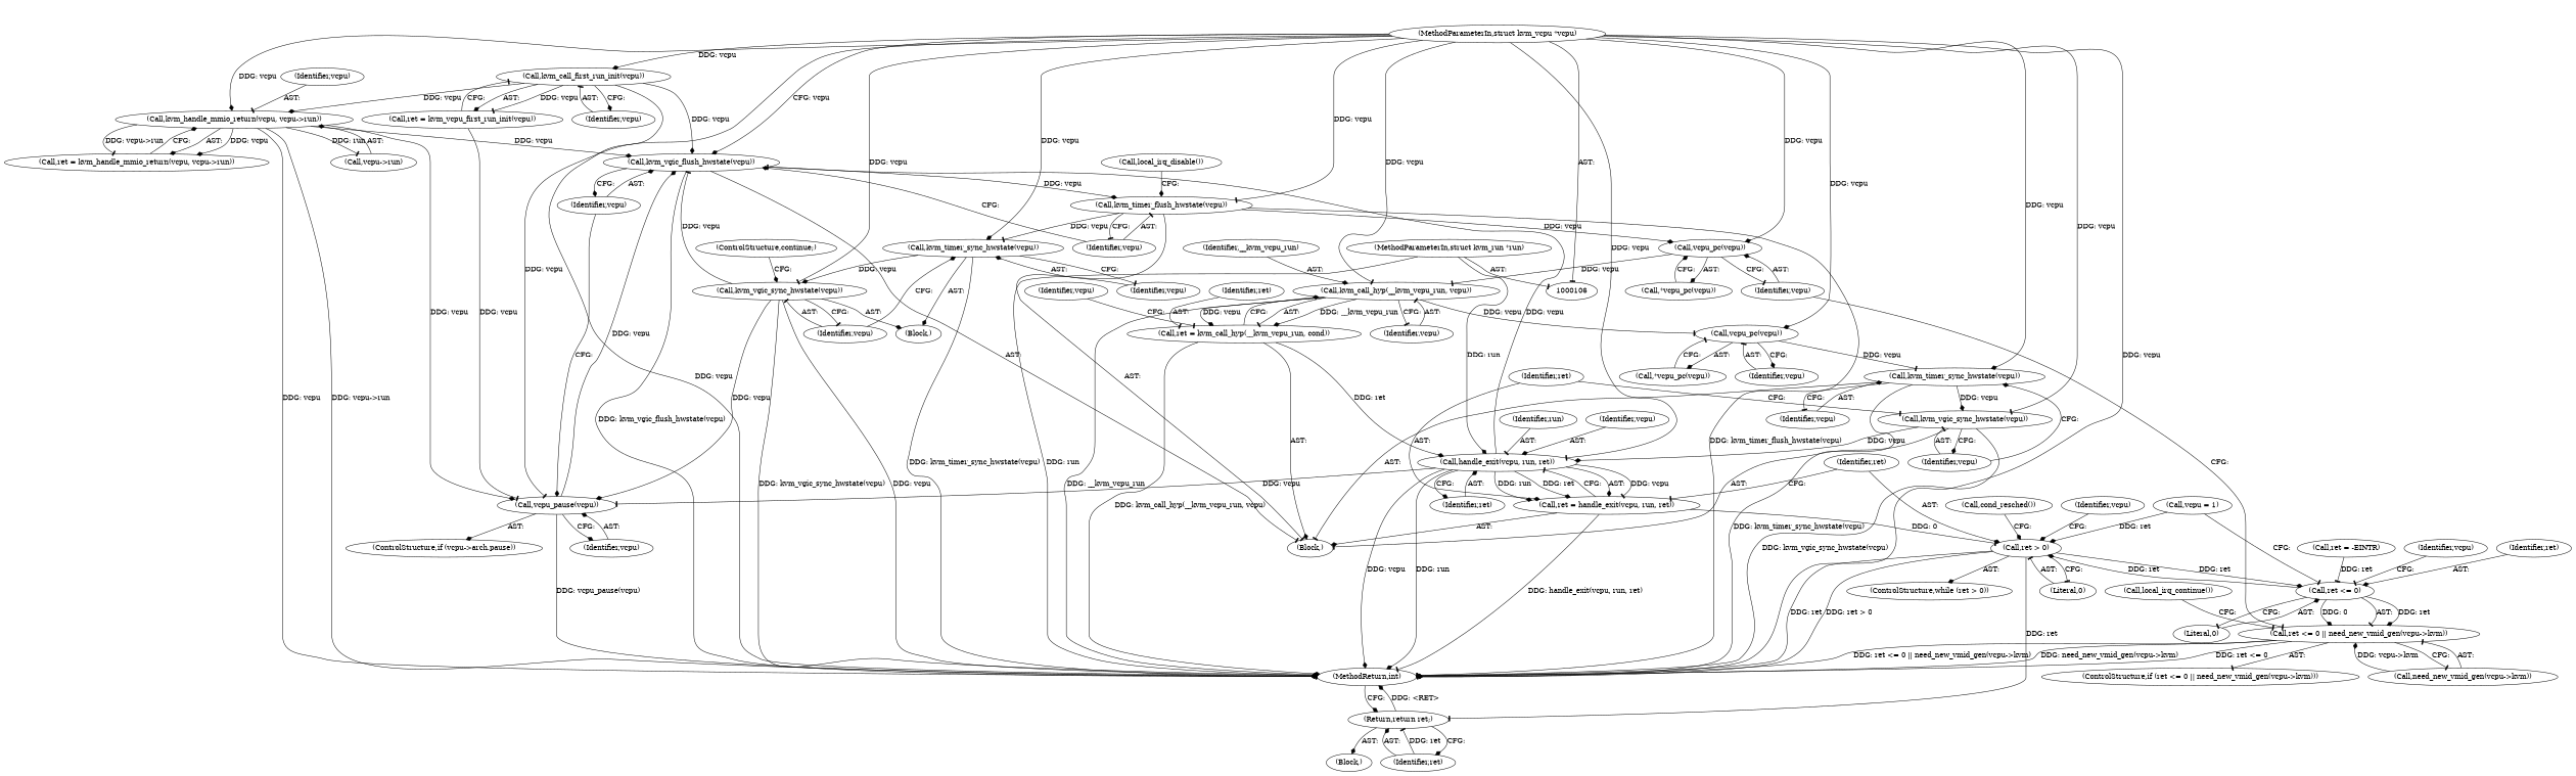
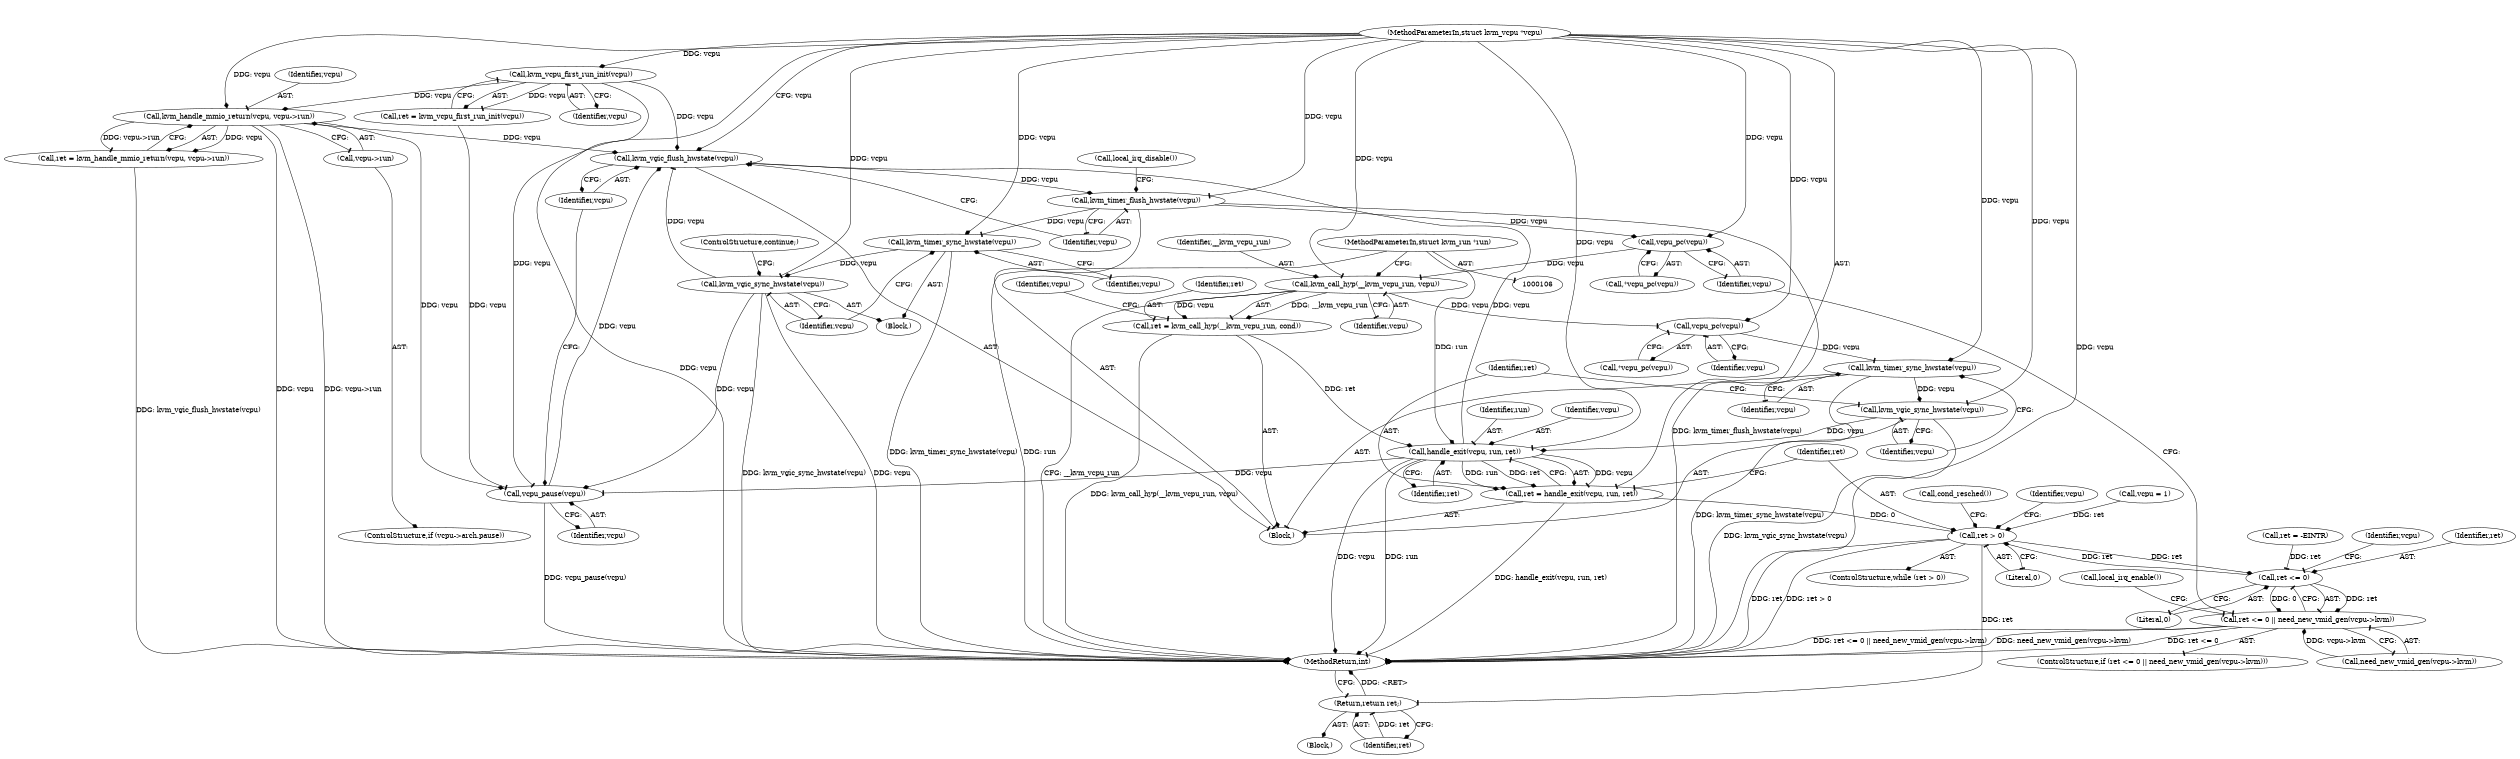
  digraph {
    edge [arrowhead=diamond]
    n1 [label="(Call,kvm_vgic_flush_hwstate(vcpu))"]
    n2 [label="(Call,kvm_timer_flush_hwstate(vcpu))"]
    n3 [label="(Block,)"]
    n4 [label="(Identifier,vcpu)"]
    n5 [label="(MethodReturn,int)"]
    n6 [label="(Call,vcpu_pc(vcpu))"]
    n7 [label="(Call,kvm_timer_sync_hwstate(vcpu))"]
    n8 [label="(Identifier,vcpu)"]
    n9 [label="(Call,vcpu_pause(vcpu))"]
    n10 [label="(Return,return ret;)"]
-   n11 [label="(Call,kvm_call_first_run_init(vcpu))"]
+   n11 [label="(Call,kvm_vcpu_first_run_init(vcpu))"]
    n12 [label="(Call,kvm_handle_mmio_return(vcpu, vcpu->run))"]
    n13 [label="(Identifier,vcpu)"]
    n14 [label="(Call,ret = kvm_vcpu_first_run_init(vcpu))"]
    n15 [label="(ControlStructure,if (vcpu->arch.pause))"]
    n16 [label="(Identifier,vcpu)"]
    n17 [label="(Call,vcpu->run)"]
    n18 [label="(Call,ret = kvm_handle_mmio_return(vcpu, vcpu->run))"]
    n19 [label="(MethodParameterIn,struct kvm_vcpu *vcpu)"]
    n20 [label="(Call,handle_exit(vcpu, run, ret))"]
    n21 [label="(Call,kvm_vgic_sync_hwstate(vcpu))"]
    n22 [label="(Call,kvm_timer_sync_hwstate(vcpu))"]
    n23 [label="(Call,vcpu_pc(vcpu))"]
    n24 [label="(Call,kvm_call_hyp(__kvm_vcpu_run, vcpu))"]
    n25 [label="(Call,kvm_vgic_sync_hwstate(vcpu))"]
    1000106
    n27 [label="(Call,ret = handle_exit(vcpu, run, ret))"]
    n28 [label="(Identifier,ret)"]
    n29 [label="(Identifier,vcpu)"]
    n30 [label="(Identifier,vcpu)"]
    n31 [label="(Call,*vcpu_pc(vcpu))"]
    n32 [label="(Identifier,vcpu)"]
    n33 [label="(Call,ret = kvm_call_hyp(__kvm_vcpu_run, cond))"]
    n34 [label="(Identifier,vcpu)"]
    n35 [label="(Call,*vcpu_pc(vcpu))"]
    n36 [label="(Identifier,vcpu)"]
    n37 [label="(Block,)"]
    n38 [label="(Identifier,vcpu)"]
    n39 [label="(Identifier,vcpu)"]
    n40 [label="(Call,ret > 0)"]
    n41 [label="(Call,ret <= 0 || need_new_vmid_gen(vcpu->kvm))"]
    n42 [label="(MethodParameterIn,struct kvm_run *run)"]
    n43 [label="(Call,ret <= 0)"]
    n44 [label="(ControlStructure,while (ret > 0))"]
    n45 [label="(Literal,0)"]
    n46 [label="(Literal,0)"]
    n47 [label="(Block,)"]
    n48 [label="(Identifier,ret)"]
    n49 [label="(ControlStructure,if (ret <= 0 || need_new_vmid_gen(vcpu->kvm)))"]
    n50 [label="(Call,need_new_vmid_gen(vcpu->kvm))"]
    n51 [label="(Identifier,run)"]
    n52 [label="(Identifier,vcpu)"]
    n53 [label="(Call,local_irq_disable())"]
    n54 [label="(Identifier,vcpu)"]
    n55 [label="(Identifier,__kvm_vcpu_run)"]
    n56 [label="(Identifier,vcpu)"]
    n57 [label="(ControlStructure,continue;)"]
    n58 [label="(Call,vcpu = 1)"]
    n59 [label="(Identifier,ret)"]
    n60 [label="(Identifier,vcpu)"]
-   n61 [label="(Call,local_irq_continue())"]
+   n61 [label="(Call,local_irq_enable())"]
    n62 [label="(Call,cond_resched())"]
    n63 [label="(Call,ret = -EINTR)"]
    n64 [label="(Identifier,ret)"]
    n65 [label="(Identifier,vcpu)"]
    n66 [label="(Identifier,ret)"]
    n67 [label="(Identifier,ret)"]
    n1 -> n2 [label="DDG: vcpu"]
    n1 -> n3 [arrowhead=tee label="AST: "]
    n1 -> n4 [label="CFG: "]
-   n1 -> n5 [label="DDG: kvm_vgic_flush_hwstate(vcpu)"]
+   n18 -> n5 [label="DDG: kvm_vgic_flush_hwstate(vcpu)"]
    n2 -> n3 [arrowhead=tee label="AST: "]
    n2 -> n5 [arrowhead=tee label="DDG: kvm_timer_flush_hwstate(vcpu)"]
    n2 -> n6 [label="DDG: vcpu"]
    n2 -> n7 [arrowhead=tee label="DDG: vcpu"]
    n2 -> n8 [arrowhead=tee label="CFG: "]
    n4 -> n1 [label="AST: "]
    n4 -> n9 [label="CFG: "]
-   n5 -> n10 [label="CFG: "]
+   n5 -> n10 [arrowhead=tee label="CFG: "]
    n6 -> n24 [arrowhead=tee label="DDG: vcpu"]
    n6 -> n35 [label="AST: "]
    n6 -> n36 [arrowhead=tee label="CFG: "]
    n7 -> n5 [arrowhead=tee label="DDG: kvm_timer_sync_hwstate(vcpu)"]
    n7 -> n25 [label="DDG: vcpu"]
    n7 -> n37 [label="AST: "]
    n7 -> n39 [arrowhead=tee label="CFG: "]
    n8 -> n1 [label="CFG: "]
    n8 -> n2 [arrowhead=tee label="AST: "]
    n9 -> n1 [label="DDG: vcpu"]
    n9 -> n5 [label="DDG: vcpu_pause(vcpu)"]
-   n9 -> n15 [label="AST: "]
+   n17 -> n15 [label="AST: "]
    n9 -> n16 [label="CFG: "]
    n10 -> n5 [label="DDG: <RET>"]
    n10 -> n47 [label="AST: "]
    n10 -> n48 [label="CFG: "]
    n11 -> n1 [label="DDG: vcpu"]
    n11 -> n5 [arrowhead=tee label="DDG: vcpu"]
    n11 -> n12 [label="DDG: vcpu"]
    n11 -> n13 [label="CFG: "]
    n11 -> n14 [label="AST: "]
    n11 -> n14 [arrowhead=tee label="DDG: vcpu"]
    n12 -> n1 [label="DDG: vcpu"]
    n12 -> n5 [label="DDG: vcpu"]
    n12 -> n5 [arrowhead=tee label="DDG: vcpu->run"]
    n12 -> n9 [label="DDG: vcpu"]
-   n12 -> n17 [arrowhead=tee label="DDG: run"]
+   n12 -> n17 [arrowhead=tee label="CFG: "]
    n12 -> n18 [label="AST: "]
    n12 -> n18 [label="DDG: vcpu"]
    n12 -> n18 [arrowhead=tee label="DDG: vcpu->run"]
    n13 -> n11 [arrowhead=tee label="AST: "]
    n14 -> n9 [arrowhead=tee label="DDG: vcpu"]
    n14 -> n11 [arrowhead=tee label="CFG: "]
    n16 -> n9 [label="AST: "]
    n17 -> n12 [label="AST: "]
    n18 -> n12 [label="CFG: "]
    n19 -> n1 [label="CFG: vcpu"]
    n19 -> n2 [arrowhead=tee label="DDG: vcpu"]
    n19 -> n5 [label="DDG: vcpu"]
    n19 -> n6 [label="DDG: vcpu"]
    n19 -> n7 [label="DDG: vcpu"]
    n19 -> n9 [arrowhead=tee label="DDG: vcpu"]
    n19 -> n11 [label="DDG: vcpu"]
    n19 -> n12 [label="DDG: vcpu"]
    n19 -> n20 [arrowhead=tee label="DDG: vcpu"]
    n19 -> n21 [arrowhead=tee label="DDG: vcpu"]
    n19 -> n22 [label="DDG: vcpu"]
    n19 -> n23 [label="DDG: vcpu"]
    n19 -> n24 [arrowhead=tee label="DDG: vcpu"]
    n19 -> n25 [arrowhead=tee label="DDG: vcpu"]
-   n19 -> 1000106 [arrowhead=tee label="AST: "]
+   n19 -> n27 [arrowhead=tee label="AST: "]
    n20 -> n1 [arrowhead=tee label="DDG: vcpu"]
    n20 -> n5 [label="DDG: run"]
    n20 -> n5 [label="DDG: vcpu"]
    n20 -> n9 [arrowhead=tee label="DDG: vcpu"]
    n20 -> n27 [label="AST: "]
    n20 -> n27 [arrowhead=tee label="DDG: vcpu"]
    n20 -> n27 [label="DDG: run"]
    n20 -> n27 [label="DDG: ret"]
    n20 -> n28 [label="CFG: "]
    n21 -> n3 [arrowhead=tee label="AST: "]
    n21 -> n5 [label="DDG: kvm_vgic_sync_hwstate(vcpu)"]
    n21 -> n20 [label="DDG: vcpu"]
    n21 -> n29 [label="CFG: "]
    n22 -> n3 [arrowhead=tee label="AST: "]
    n22 -> n5 [label="DDG: kvm_timer_sync_hwstate(vcpu)"]
    n22 -> n21 [label="DDG: vcpu"]
    n22 -> n30 [arrowhead=tee label="CFG: "]
    n23 -> n22 [arrowhead=tee label="DDG: vcpu"]
    n23 -> n31 [label="AST: "]
    n23 -> n32 [label="CFG: "]
-   n24 -> n5 [label="DDG: __kvm_vcpu_run"]
+   n24 -> n5 [label="CFG: __kvm_vcpu_run"]
    n24 -> n23 [arrowhead=tee label="DDG: vcpu"]
    n24 -> n33 [arrowhead=tee label="AST: "]
    n24 -> n33 [label="DDG: __kvm_vcpu_run"]
    n24 -> n33 [label="DDG: vcpu"]
    n24 -> n34 [arrowhead=tee label="CFG: "]
    n25 -> n1 [arrowhead=tee label="DDG: vcpu"]
    n25 -> n5 [label="DDG: kvm_vgic_sync_hwstate(vcpu)"]
    n25 -> n5 [arrowhead=tee label="DDG: vcpu"]
    n25 -> n9 [label="DDG: vcpu"]
    n25 -> n37 [label="AST: "]
    n25 -> n38 [arrowhead=tee label="CFG: "]
    n27 -> n3 [label="AST: "]
    n27 -> n5 [arrowhead=tee label="DDG: handle_exit(vcpu, run, ret)"]
    n27 -> n20 [arrowhead=tee label="CFG: "]
    n27 -> n40 [arrowhead=tee label="DDG: 0"]
    n28 -> n20 [label="AST: "]
    n29 -> n21 [arrowhead=tee label="AST: "]
    n29 -> n22 [label="CFG: "]
    n30 -> n22 [label="AST: "]
    n31 -> n23 [arrowhead=tee label="CFG: "]
    n32 -> n23 [arrowhead=tee label="AST: "]
    n33 -> n3 [label="AST: "]
    n33 -> n5 [label="DDG: kvm_call_hyp(__kvm_vcpu_run, vcpu)"]
    n33 -> n20 [label="DDG: ret"]
-   n33 -> n24 [label="CFG: "]
+   n42 -> n24 [label="CFG: "]
    n34 -> n24 [arrowhead=tee label="AST: "]
    n35 -> n6 [label="CFG: "]
    n36 -> n6 [label="AST: "]
    n36 -> n41 [arrowhead=tee label="CFG: "]
    n38 -> n7 [label="CFG: "]
    n38 -> n25 [arrowhead=tee label="AST: "]
    n39 -> n7 [label="AST: "]
    n40 -> n5 [arrowhead=tee label="DDG: ret"]
    n40 -> n5 [arrowhead=tee label="DDG: ret > 0"]
    n40 -> n10 [arrowhead=tee label="DDG: ret"]
    n40 -> n43 [label="DDG: ret"]
    n40 -> n44 [label="AST: "]
    n40 -> n45 [arrowhead=tee label="CFG: "]
    n41 -> n5 [arrowhead=tee label="DDG: ret <= 0"]
    n41 -> n5 [label="DDG: ret <= 0 || need_new_vmid_gen(vcpu->kvm)"]
    n41 -> n5 [label="DDG: need_new_vmid_gen(vcpu->kvm)"]
-   n58 -> n43 [arrowhead=tee label="CFG: "]
+   n41 -> n43 [arrowhead=tee label="CFG: "]
    n41 -> n49 [arrowhead=tee label="AST: "]
    n41 -> n50 [arrowhead=tee label="CFG: "]
    n42 -> n5 [label="DDG: run"]
    n42 -> n20 [label="DDG: run"]
    n42 -> 1000106 [arrowhead=tee label="AST: "]
    n43 -> n40 [label="DDG: ret"]
    n43 -> n41 [arrowhead=tee label="AST: "]
    n43 -> n41 [label="DDG: ret"]
    n43 -> n41 [label="DDG: 0"]
    n43 -> n46 [arrowhead=tee label="CFG: "]
    n45 -> n40 [arrowhead=tee label="AST: "]
    n46 -> n43 [label="AST: "]
    n48 -> n10 [label="AST: "]
    n48 -> n10 [arrowhead=tee label="DDG: ret"]
    n50 -> n41 [arrowhead=tee label="AST: "]
    n50 -> n41 [label="DDG: vcpu->kvm"]
    n51 -> n20 [arrowhead=tee label="AST: "]
    n52 -> n33 [arrowhead=tee label="CFG: "]
    n53 -> n2 [label="CFG: "]
    n54 -> n20 [label="AST: "]
    n55 -> n24 [label="AST: "]
    n56 -> n12 [arrowhead=tee label="AST: "]
    n57 -> n25 [label="CFG: "]
    n58 -> n40 [label="DDG: ret"]
    n59 -> n27 [arrowhead=tee label="CFG: "]
    n59 -> n40 [label="AST: "]
    n60 -> n40 [label="CFG: "]
    n61 -> n41 [arrowhead=tee label="CFG: "]
    n62 -> n40 [label="CFG: "]
    n63 -> n43 [arrowhead=tee label="DDG: ret"]
    n64 -> n21 [arrowhead=tee label="CFG: "]
    n64 -> n27 [label="AST: "]
    n65 -> n43 [arrowhead=tee label="CFG: "]
    n66 -> n33 [arrowhead=tee label="AST: "]
    n67 -> n43 [label="AST: "]
  }
